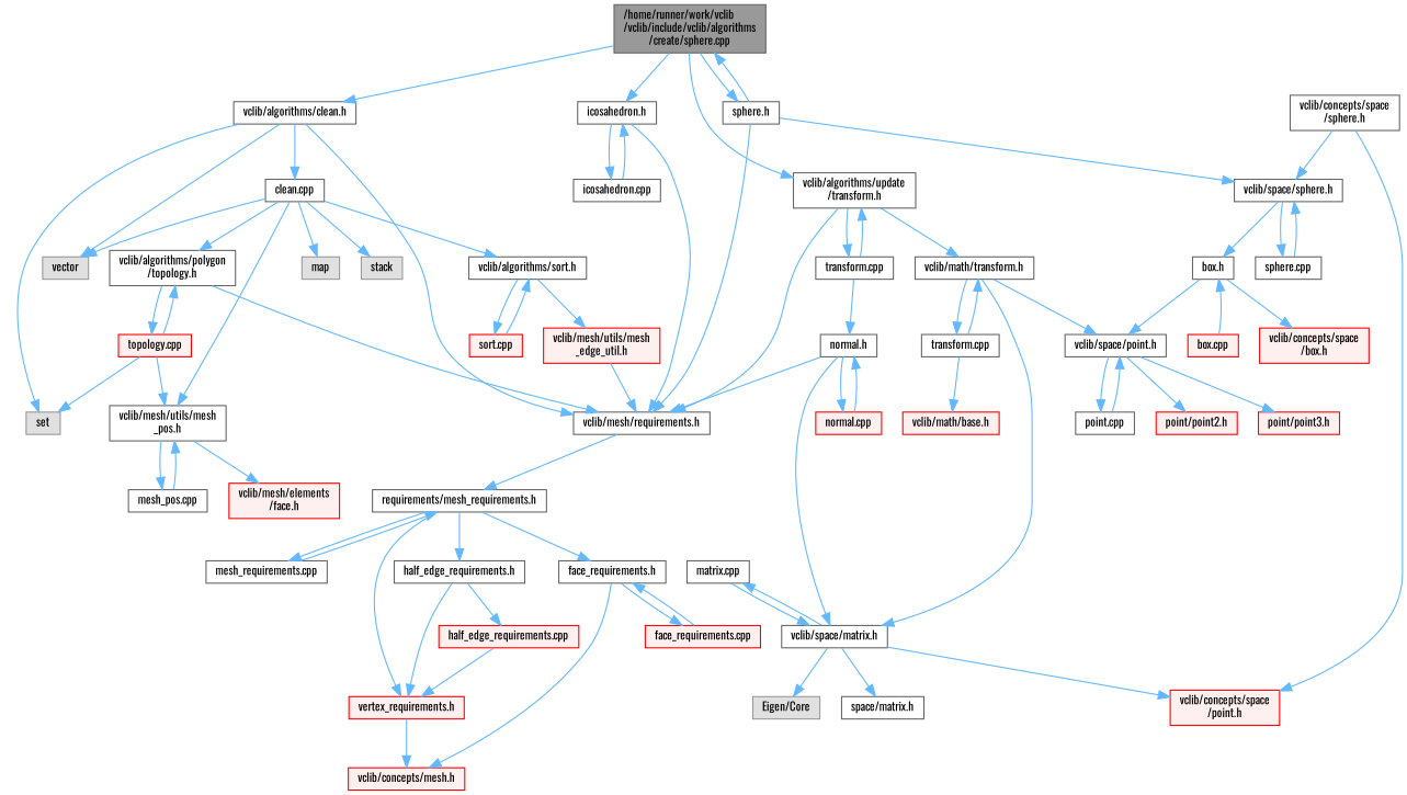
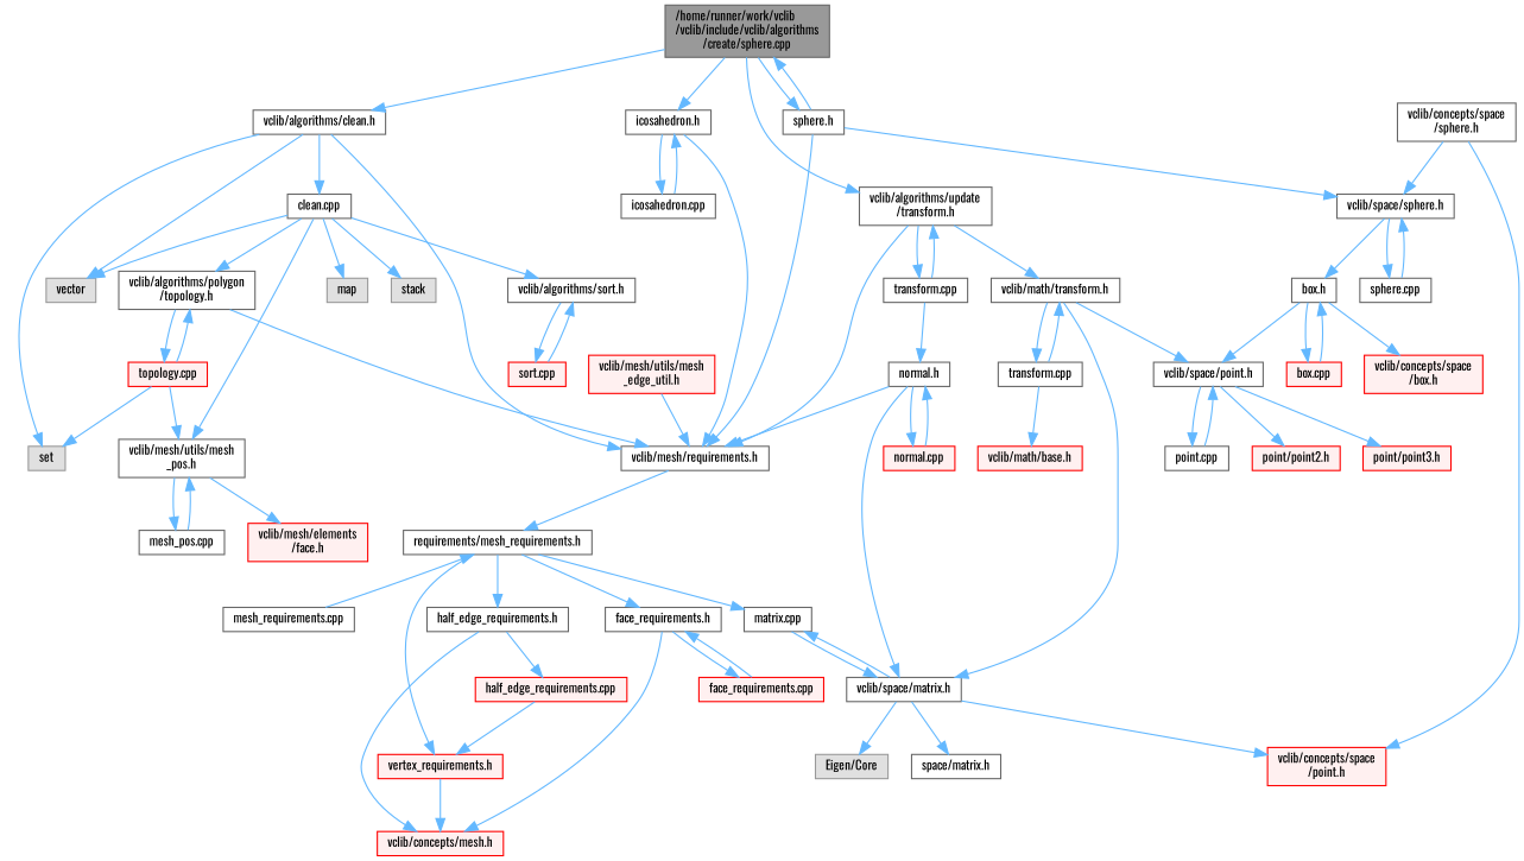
  digraph {
    fontname=Oswald
    node [color=grey40 fillcolor=white fontname=Oswald fontsize=10 shape=box style=filled]
    edge [color=steelblue1 fontname=Oswald fontsize=10 labelfontname=Helvetica labelfontsize=10 style=solid]
    n1 [color=gray40 fillcolor=grey60 fontcolor=black height=0.2 label="/home/runner/work/vclib\l/vclib/include/vclib/algorithms\l/create/sphere.cpp" width=0.4]
    n2 [height=0.2 label="sphere.h" width=0.4]
    n3 [height=0.2 label="icosahedron.h" width=0.4]
    n4 [height=0.2 label="vclib/algorithms/clean.h" width=0.4]
    n5 [height=0.2 label="vclib/algorithms/update\l/transform.h" width=0.4]
    n6 [height=0.2 label="vclib/mesh/requirements.h" width=0.4]
    n7 [height=0.2 label="vclib/space/sphere.h" width=0.4]
    n8 [height=0.2 label="icosahedron.cpp" width=0.4]
    n9 [color=grey60 fillcolor="#E0E0E0" height=0.2 label=set width=0.4]
    n10 [color=grey60 fillcolor="#E0E0E0" height=0.2 label=vector width=0.4]
    n11 [height=0.2 label="clean.cpp" width=0.4]
    n12 [height=0.2 label="vclib/math/transform.h" width=0.4]
    n13 [height=0.2 label="transform.cpp" width=0.4]
    n14 [height=0.2 label="requirements/mesh_requirements.h" width=0.4]
    n15 [height=0.2 label="box.h" width=0.4]
    n16 [height=0.2 label="sphere.cpp" width=0.4]
    n17 [height=0.2 label="half_edge_requirements.h" width=0.4]
    n18 [color=red fillcolor="#FFF0F0" height=0.2 label="vertex_requirements.h" width=0.4]
    n19 [height=0.2 label="face_requirements.h" width=0.4]
    n20 [height=0.2 label="mesh_requirements.cpp" width=0.4]
    n21 [color=red fillcolor="#FFF0F0" height=0.2 label="vclib/concepts/mesh.h" width=0.4]
    n22 [color=red fillcolor="#FFF0F0" height=0.2 label="half_edge_requirements.cpp" width=0.4]
    n23 [color=red fillcolor="#FFF0F0" height=0.2 label="face_requirements.cpp" width=0.4]
    n24 [height=0.2 label="vclib/concepts/space\l/sphere.h" width=0.4]
    n25 [color=red fillcolor="#FFF0F0" height=0.2 label="vclib/concepts/space\l/point.h" width=0.4]
    n26 [color=red fillcolor="#FFF0F0" height=0.2 label="vclib/concepts/space\l/box.h" width=0.4]
    n27 [height=0.2 label="vclib/space/point.h" width=0.4]
    n28 [color=red fillcolor="#FFF0F0" height=0.2 label="box.cpp" width=0.4]
    n29 [color=red fillcolor="#FFF0F0" height=0.2 label="point/point2.h" width=0.4]
    n30 [color=red fillcolor="#FFF0F0" height=0.2 label="point/point3.h" width=0.4]
    n31 [height=0.2 label="point.cpp" width=0.4]
    n32 [color=grey60 fillcolor="#E0E0E0" height=0.2 label=map width=0.4]
    n33 [color=grey60 fillcolor="#E0E0E0" height=0.2 label=stack width=0.4]
    n34 [height=0.2 label="vclib/algorithms/polygon\l/topology.h" width=0.4]
    n35 [height=0.2 label="vclib/mesh/utils/mesh\l_pos.h" width=0.4]
    n36 [height=0.2 label="vclib/algorithms/sort.h" width=0.4]
    n37 [color=red fillcolor="#FFF0F0" height=0.2 label="topology.cpp" width=0.4]
    n38 [color=red fillcolor="#FFF0F0" height=0.2 label="vclib/mesh/elements\l/face.h" width=0.4]
    n39 [height=0.2 label="mesh_pos.cpp" width=0.4]
    n40 [color=red fillcolor="#FFF0F0" height=0.2 label="vclib/mesh/utils/mesh\l_edge_util.h" width=0.4]
    n41 [color=red fillcolor="#FFF0F0" height=0.2 label="sort.cpp" width=0.4]
    n42 [height=0.2 label="vclib/space/matrix.h" width=0.4]
    n43 [height=0.2 label="transform.cpp" width=0.4]
    n44 [height=0.2 label="normal.h" width=0.4]
    n45 [color=grey60 fillcolor="#E0E0E0" height=0.2 label="Eigen/Core" width=0.4]
    n46 [height=0.2 label="space/matrix.h" width=0.4]
    n47 [height=0.2 label="matrix.cpp" width=0.4]
    n48 [color=red fillcolor="#FFF0F0" height=0.2 label="vclib/math/base.h" width=0.4]
    n49 [color=red fillcolor="#FFF0F0" height=0.2 label="normal.cpp" width=0.4]
    n1 -> n2
    n1 -> n3
    n1 -> n4
    n1 -> n5
    n2 -> n1
    n2 -> n6
    n2 -> n7
    n3 -> n6
    n3 -> n8
    n4 -> n6
    n4 -> n9
    n4 -> n10
    n4 -> n11
    n5 -> n6
    n5 -> n12
    n5 -> n13
    n6 -> n14
    n7 -> n15
    n7 -> n16
    n8 -> n3
    n11 -> n10
    n11 -> n32
    n11 -> n33
    n11 -> n34
    n11 -> n35
    n11 -> n36
    n12 -> n27
    n12 -> n42
    n12 -> n43
    n13 -> n5
    n13 -> n44
    n14 -> n17
    n14 -> n18
    n14 -> n19
-   n14 -> n20
+   n14 -> n47
    n15 -> n26
    n15 -> n27
+   n15 -> n28
    n16 -> n7
-   n17 -> n18
+   n17 -> n21
    n17 -> n22
    n18 -> n21
    n19 -> n21
    n19 -> n23
    n20 -> n14
    n22 -> n18
    n23 -> n19
    n24 -> n7
    n24 -> n25
    n27 -> n29
    n27 -> n30
    n27 -> n31
    n28 -> n15
    n31 -> n27
    n34 -> n6
    n34 -> n37
    n35 -> n38
    n35 -> n39
-   n36 -> n40
    n36 -> n41
    n37 -> n9
    n37 -> n34
    n37 -> n35
    n39 -> n35
    n40 -> n6
    n41 -> n36
    n42 -> n25
    n42 -> n45
    n42 -> n46
    n42 -> n47
    n43 -> n12
    n43 -> n48
    n44 -> n6
    n44 -> n42
    n44 -> n49
    n47 -> n42
    n49 -> n44
  }
